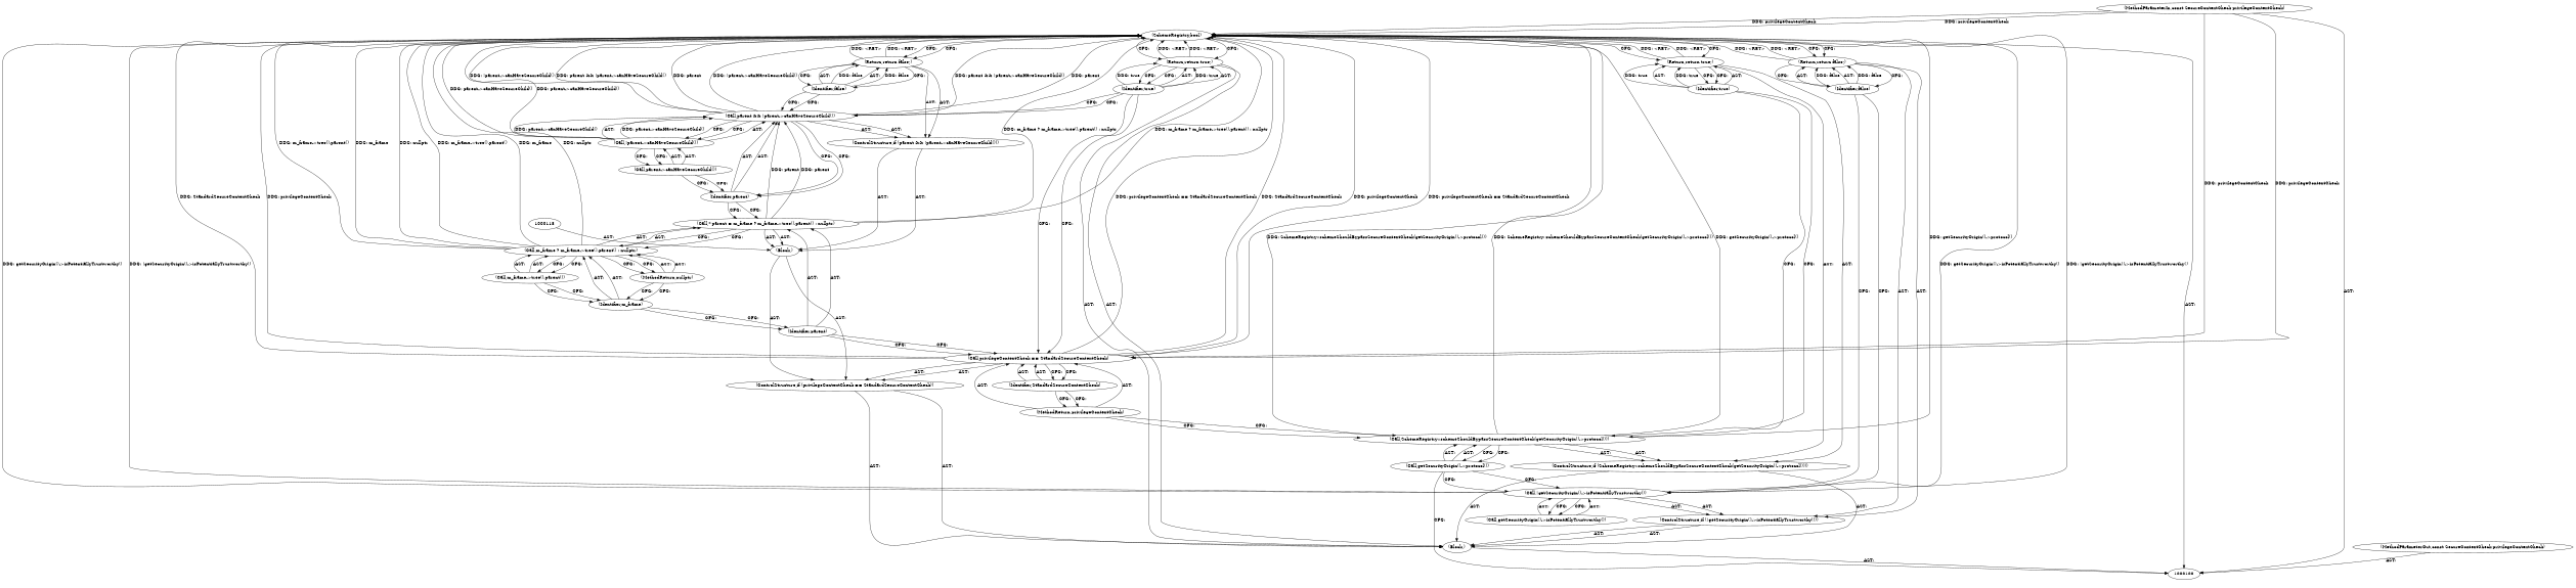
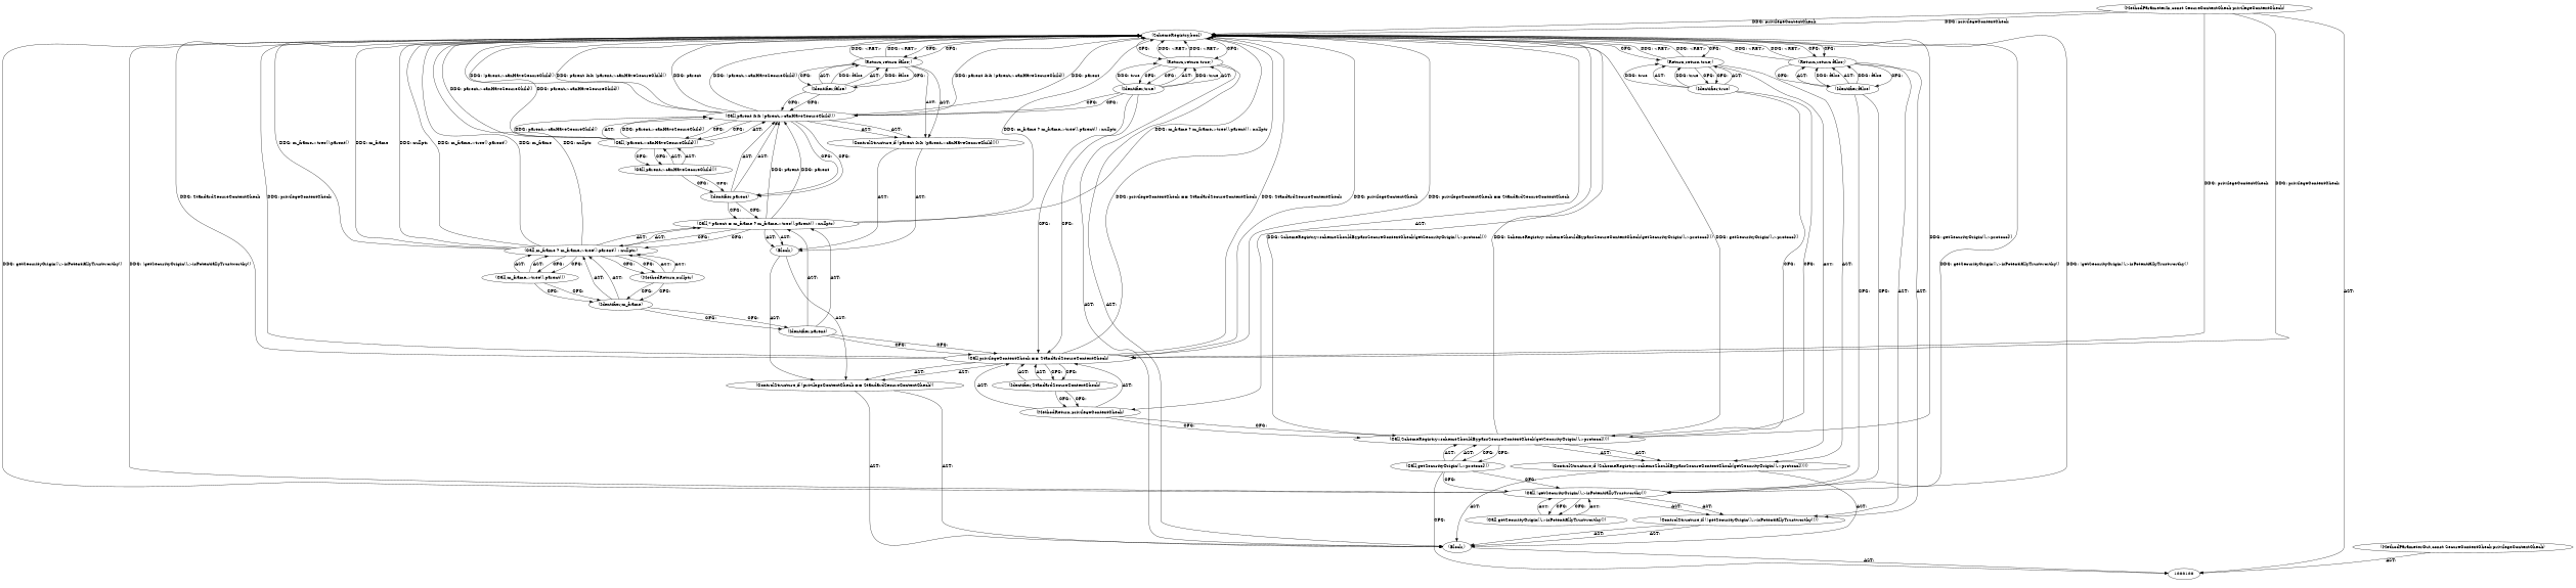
  digraph {
    n1 [label="(SchemeRegistry,bool)"]
    n2 [label="(Return,return false;)"]
    n3 [label="(Return,return true;)"]
    n4 [label="(Return,return false;)"]
    n5 [label="(Return,return true;)"]
    1000100
    n7 [label="(ControlStructure,if (parent && !parent->canHaveSecureChild()))"]
    n8 [label="(Identifier,false)"]
    n9 [label="(Identifier,true)"]
    n10 [label="(Block,)"]
    n11 [label="(ControlStructure,if (!getSecurityOrigin()->isPotentiallyTrustworthy()))"]
    n12 [label="(Identifier,false)"]
    n13 [label="(ControlStructure,if (SchemeRegistry::schemeShouldBypassSecureContextCheck(getSecurityOrigin()->protocol())))"]
    n14 [label="(Identifier,true)"]
    n15 [label="(MethodParameterIn,const SecureContextCheck privilegeContextCheck)"]
    n16 [label="(Call,privilegeContextCheck == StandardSecureContextCheck)"]
    n17 [label="(ControlStructure,if (privilegeContextCheck == StandardSecureContextCheck))"]
    n18 [label="(Identifier,StandardSecureContextCheck)"]
    n19 [label="(MethodParameterOut,const SecureContextCheck privilegeContextCheck)"]
    n20 [label="(Call,* parent = m_frame ? m_frame->tree().parent() : nullptr)"]
    n21 [label="(Call,m_frame ? m_frame->tree().parent() : nullptr)"]
    n22 [label="(Block,)"]
    n23 [label="(Call,parent && !parent->canHaveSecureChild())"]
    n24 [label="(Call,m_frame->tree().parent())"]
    n25 [label="(MethodReturn,nullptr)"]
    n26 [label="(Identifier,parent)"]
    n27 [label="(Call,!parent->canHaveSecureChild())"]
    n28 [label="(Identifier,parent)"]
    n29 [label="(Identifier,m_frame)"]
    n30 [label="(Call,parent->canHaveSecureChild())"]
    n31 [label="(Call,!getSecurityOrigin()->isPotentiallyTrustworthy())"]
    n32 [label="(Call,getSecurityOrigin()->isPotentiallyTrustworthy())"]
    n33 [label="(Call,getSecurityOrigin()->protocol())"]
    n34 [label="(Call,SchemeRegistry::schemeShouldBypassSecureContextCheck(getSecurityOrigin()->protocol()))"]
    n35 [label="(MethodReturn,privilegeContextCheck)"]
-   1000118
    n1 -> n2 [label="CFG: "]
    n1 -> n2 [label="CFG: "]
    n1 -> n3 [label="CFG: "]
    n1 -> n3 [label="CFG: "]
    n1 -> n4 [label="CFG: "]
    n1 -> n4 [label="CFG: "]
    n1 -> n5 [label="CFG: "]
    n1 -> n5 [label="CFG: "]
-   n1 -> 1000100 [label="AST: "]
+   n1 -> n35 [label="AST: "]
    n2 -> n1 [label="DDG: <RET>"]
    n2 -> n1 [label="DDG: <RET>"]
    n2 -> n7 [label="AST: "]
    n2 -> n7 [label="AST: "]
    n2 -> n8 [label="CFG: "]
    n2 -> n8 [label="CFG: "]
    n3 -> n1 [label="DDG: <RET>"]
    n3 -> n1 [label="DDG: <RET>"]
    n3 -> n9 [label="CFG: "]
    n3 -> n9 [label="CFG: "]
    n3 -> n10 [label="AST: "]
    n3 -> n10 [label="AST: "]
    n4 -> n1 [label="DDG: <RET>"]
    n4 -> n1 [label="DDG: <RET>"]
    n4 -> n11 [label="AST: "]
    n4 -> n11 [label="AST: "]
    n4 -> n12 [label="CFG: "]
    n4 -> n12 [label="CFG: "]
    n5 -> n1 [label="DDG: <RET>"]
    n5 -> n1 [label="DDG: <RET>"]
    n5 -> n13 [label="AST: "]
    n5 -> n13 [label="AST: "]
    n5 -> n14 [label="CFG: "]
    n5 -> n14 [label="CFG: "]
    n7 -> n22 [label="AST: "]
    n7 -> n22 [label="AST: "]
    n8 -> n2 [label="AST: "]
    n8 -> n2 [label="DDG: false"]
    n8 -> n2 [label="AST: "]
    n8 -> n2 [label="DDG: false"]
    n8 -> n23 [label="CFG: "]
    n8 -> n23 [label="CFG: "]
    n9 -> n3 [label="AST: "]
    n9 -> n3 [label="DDG: true"]
    n9 -> n3 [label="AST: "]
    n9 -> n3 [label="DDG: true"]
    n9 -> n16 [label="CFG: "]
    n9 -> n16 [label="CFG: "]
    n9 -> n23 [label="CFG: "]
    n9 -> n23 [label="CFG: "]
    n10 -> 1000100 [label="AST: "]
    n11 -> n10 [label="AST: "]
    n11 -> n10 [label="AST: "]
    n12 -> n4 [label="AST: "]
    n12 -> n4 [label="DDG: false"]
    n12 -> n4 [label="AST: "]
    n12 -> n4 [label="DDG: false"]
    n12 -> n31 [label="CFG: "]
    n12 -> n31 [label="CFG: "]
    n13 -> n10 [label="AST: "]
    n13 -> n10 [label="AST: "]
    n14 -> n5 [label="AST: "]
    n14 -> n5 [label="DDG: true"]
    n14 -> n5 [label="AST: "]
    n14 -> n5 [label="DDG: true"]
    n14 -> n34 [label="CFG: "]
    n14 -> n34 [label="CFG: "]
    n15 -> n1 [label="DDG: privilegeContextCheck"]
    n15 -> n1 [label="DDG: privilegeContextCheck"]
    n15 -> 1000100 [label="AST: "]
    n15 -> n16 [label="DDG: privilegeContextCheck"]
    n15 -> n16 [label="DDG: privilegeContextCheck"]
    n16 -> n1 [label="DDG: privilegeContextCheck == StandardSecureContextCheck"]
    n16 -> n1 [label="DDG: StandardSecureContextCheck"]
    n16 -> n1 [label="DDG: privilegeContextCheck"]
    n16 -> n1 [label="DDG: privilegeContextCheck == StandardSecureContextCheck"]
    n16 -> n1 [label="DDG: StandardSecureContextCheck"]
    n16 -> n1 [label="DDG: privilegeContextCheck"]
    n16 -> n17 [label="AST: "]
    n16 -> n17 [label="AST: "]
    n16 -> n18 [label="CFG: "]
    n16 -> n18 [label="CFG: "]
    n17 -> n10 [label="AST: "]
    n17 -> n10 [label="AST: "]
    n18 -> n16 [label="AST: "]
    n18 -> n16 [label="AST: "]
    n18 -> n35 [label="CFG: "]
    n18 -> n35 [label="CFG: "]
    n19 -> 1000100 [label="AST: "]
    n20 -> n1 [label="DDG: m_frame ? m_frame->tree().parent() : nullptr"]
    n20 -> n1 [label="DDG: m_frame ? m_frame->tree().parent() : nullptr"]
    n20 -> n21 [label="CFG: "]
    n20 -> n21 [label="CFG: "]
    n20 -> n22 [label="AST: "]
    n20 -> n22 [label="AST: "]
    n20 -> n23 [label="DDG: parent"]
    n20 -> n23 [label="DDG: parent"]
    n21 -> n1 [label="DDG: m_frame->tree().parent()"]
    n21 -> n1 [label="DDG: m_frame"]
    n21 -> n1 [label="DDG: nullptr"]
    n21 -> n1 [label="DDG: m_frame->tree().parent()"]
    n21 -> n1 [label="DDG: m_frame"]
    n21 -> n1 [label="DDG: nullptr"]
    n21 -> n20 [label="AST: "]
    n21 -> n20 [label="AST: "]
    n21 -> n24 [label="CFG: "]
    n21 -> n24 [label="CFG: "]
    n21 -> n25 [label="CFG: "]
    n21 -> n25 [label="CFG: "]
    n22 -> n17 [label="AST: "]
    n22 -> n17 [label="AST: "]
    n23 -> n1 [label="DDG: parent && !parent->canHaveSecureChild()"]
    n23 -> n1 [label="DDG: parent"]
    n23 -> n1 [label="DDG: !parent->canHaveSecureChild()"]
    n23 -> n1 [label="DDG: parent && !parent->canHaveSecureChild()"]
    n23 -> n1 [label="DDG: parent"]
    n23 -> n1 [label="DDG: !parent->canHaveSecureChild()"]
    n23 -> n7 [label="AST: "]
    n23 -> n7 [label="AST: "]
    n23 -> n26 [label="CFG: "]
    n23 -> n26 [label="CFG: "]
    n23 -> n27 [label="CFG: "]
    n23 -> n27 [label="CFG: "]
    n24 -> n21 [label="AST: "]
    n24 -> n21 [label="AST: "]
    n24 -> n29 [label="CFG: "]
    n24 -> n29 [label="CFG: "]
    n25 -> n21 [label="AST: "]
    n25 -> n21 [label="AST: "]
    n25 -> n29 [label="CFG: "]
    n25 -> n29 [label="CFG: "]
    n26 -> n20 [label="CFG: "]
    n26 -> n20 [label="CFG: "]
    n26 -> n23 [label="AST: "]
    n26 -> n23 [label="AST: "]
    n27 -> n1 [label="DDG: parent->canHaveSecureChild()"]
    n27 -> n1 [label="DDG: parent->canHaveSecureChild()"]
    n27 -> n23 [label="AST: "]
    n27 -> n23 [label="DDG: parent->canHaveSecureChild()"]
    n27 -> n23 [label="AST: "]
    n27 -> n23 [label="DDG: parent->canHaveSecureChild()"]
    n27 -> n30 [label="CFG: "]
    n27 -> n30 [label="CFG: "]
    n28 -> n16 [label="CFG: "]
    n28 -> n16 [label="CFG: "]
    n28 -> n20 [label="AST: "]
    n28 -> n20 [label="AST: "]
    n29 -> n21 [label="AST: "]
    n29 -> n21 [label="AST: "]
    n29 -> n28 [label="CFG: "]
    n29 -> n28 [label="CFG: "]
    n30 -> n26 [label="CFG: "]
    n30 -> n26 [label="CFG: "]
    n30 -> n27 [label="AST: "]
    n30 -> n27 [label="AST: "]
    n31 -> n1 [label="DDG: !getSecurityOrigin()->isPotentiallyTrustworthy()"]
    n31 -> n1 [label="DDG: getSecurityOrigin()->isPotentiallyTrustworthy()"]
    n31 -> n1 [label="DDG: !getSecurityOrigin()->isPotentiallyTrustworthy()"]
    n31 -> n1 [label="DDG: getSecurityOrigin()->isPotentiallyTrustworthy()"]
    n31 -> n11 [label="AST: "]
    n31 -> n11 [label="AST: "]
    n31 -> n32 [label="CFG: "]
    n31 -> n32 [label="CFG: "]
    n32 -> n31 [label="AST: "]
    n32 -> n31 [label="AST: "]
    n33 -> 1000100 [label="CFG: "]
    n33 -> n31 [label="CFG: "]
    n33 -> n31 [label="CFG: "]
    n33 -> n34 [label="AST: "]
    n33 -> n34 [label="AST: "]
    n34 -> n1 [label="DDG: SchemeRegistry::schemeShouldBypassSecureContextCheck(getSecurityOrigin()->protocol())"]
    n34 -> n1 [label="DDG: getSecurityOrigin()->protocol()"]
    n34 -> n1 [label="DDG: SchemeRegistry::schemeShouldBypassSecureContextCheck(getSecurityOrigin()->protocol())"]
    n34 -> n1 [label="DDG: getSecurityOrigin()->protocol()"]
    n34 -> n13 [label="AST: "]
    n34 -> n13 [label="AST: "]
    n34 -> n33 [label="CFG: "]
    n34 -> n33 [label="CFG: "]
    n35 -> n16 [label="AST: "]
    n35 -> n16 [label="AST: "]
    n35 -> n34 [label="CFG: "]
    n35 -> n34 [label="CFG: "]
-   1000118 -> n22 [label="AST: "]
  }
